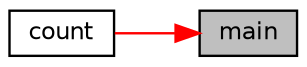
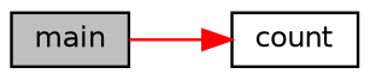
  digraph {
    rankdir=LR
    node [color=black fontname=Helvetica fontsize=10 shape=record style=filled]
    n1 [fillcolor=grey75 fontcolor=black height=0.2 label=main width=0.4]
    n2 [fillcolor=white height=0.2 label=count width=0.4]
-   n2 -> n1 [color=red fontname=Helvetica fontsize=10 labelfontname=Helvetica labelfontsize=10 style=solid]
+   n1 -> n2 [color=red fontname=Helvetica fontsize=10 labelfontname=Helvetica labelfontsize=10 style=solid]
  }
